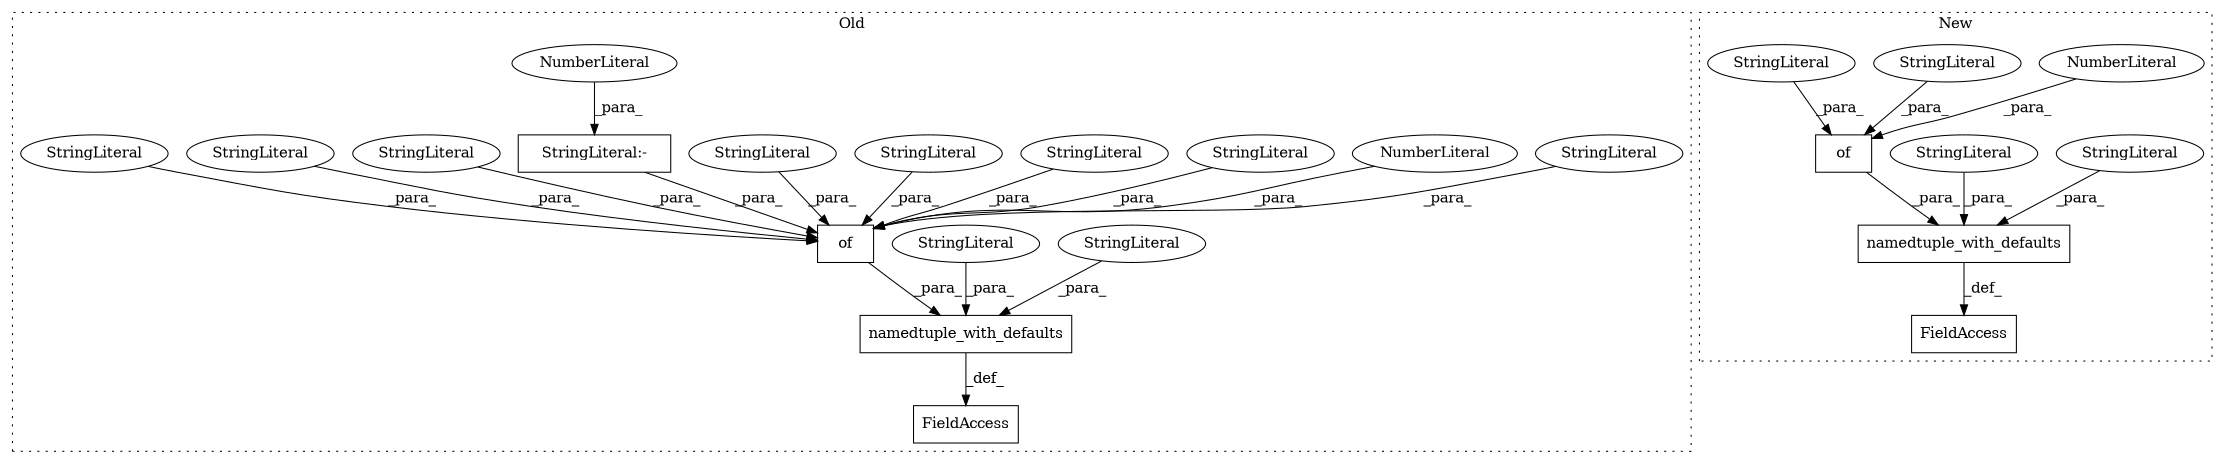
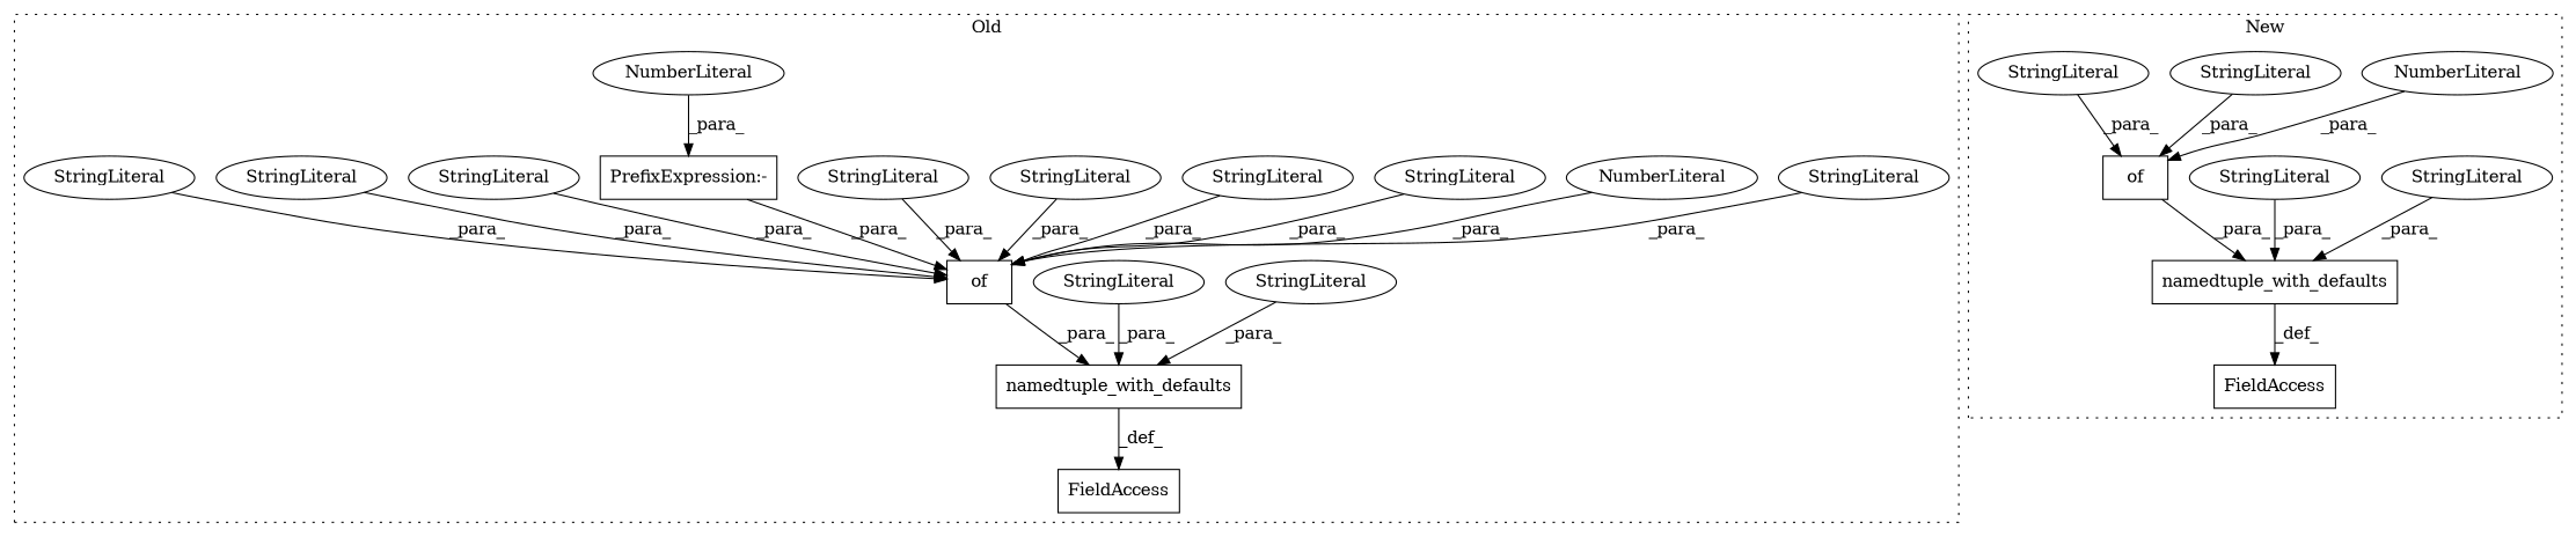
  digraph {
    node [a=45 l="3,1" shape=ellipse]
    n1 [a=32 label=of s="1436,1533" shape=box]
    n2 [a=32 l="25,1" label=namedtuple_with_defaults s="1235,1535" shape=box]
    n3 [l=14 label=StringLiteral s=1504]
    n4 [l=25 label=StringLiteral s=1260]
    n5 [l=52 label=StringLiteral s=1286]
    n6 [a=22 l=23 label=FieldAccess s=1211 shape=box]
    n7 [a=34 l=2 label=NumberLiteral s=1519]
    n8 [l=8 label=StringLiteral s=1522]
    n9 [l=14 label=StringLiteral s=1467]
    n10 [l=9 label=StringLiteral s=1452]
    n11 [l=5 label=StringLiteral s=1446]
-   n12 [a=38 l=1 label="StringLiteral:-" s=1531 shape=box]
+   n12 [a=38 l=1 label="PrefixExpression:-" s=1531 shape=box]
    n13 [a=34 l=1 label=NumberLiteral s=1532]
    n14 [l=4 label=StringLiteral s=1462]
    n15 [l=6 label=StringLiteral s=1439]
    n16 [l=8 label=StringLiteral s=1493]
    n17 [a=32 l="25,1" label=namedtuple_with_defaults s="1297,1450" shape=box]
    n18 [l=37 label=StringLiteral s=1357]
    n19 [l=34 label=StringLiteral s=1322]
    n20 [a=22 l=33 label=FieldAccess s=1263 shape=box]
    n21 [a=32 label=of s="1399,1449" shape=box]
    n22 [a=34 l=3 label=NumberLiteral s=1419]
    n23 [l=16 label=StringLiteral s=1402]
    n24 [l=22 label=StringLiteral s=1423]
    subgraph cluster_1 {
      label=Old
      style=dotted
      n1
      n2
      n3
      n4
      n5
      n6
      n7
      n8
      n9
      n10
      n11
      n12
      n13
      n14
      n15
      n16
    }
    subgraph cluster_2 {
      label=New
      style=dotted
      n17
      n18
      n19
      n20
      n21
      n22
      n23
      n24
    }
    n1 -> n2 [label=_para_]
    n2 -> n6 [label=_def_]
    n3 -> n1 [label=_para_]
    n4 -> n2 [label=_para_]
    n5 -> n2 [label=_para_]
    n7 -> n1 [label=_para_]
    n8 -> n1 [label=_para_]
    n9 -> n1 [label=_para_]
    n10 -> n1 [label=_para_]
    n11 -> n1 [label=_para_]
    n12 -> n1 [label=_para_]
    n13 -> n12 [label=_para_]
    n14 -> n1 [label=_para_]
    n15 -> n1 [label=_para_]
    n16 -> n1 [label=_para_]
    n17 -> n20 [label=_def_]
    n18 -> n17 [label=_para_]
    n19 -> n17 [label=_para_]
    n21 -> n17 [label=_para_]
    n22 -> n21 [label=_para_]
    n23 -> n21 [label=_para_]
    n24 -> n21 [label=_para_]
  }
